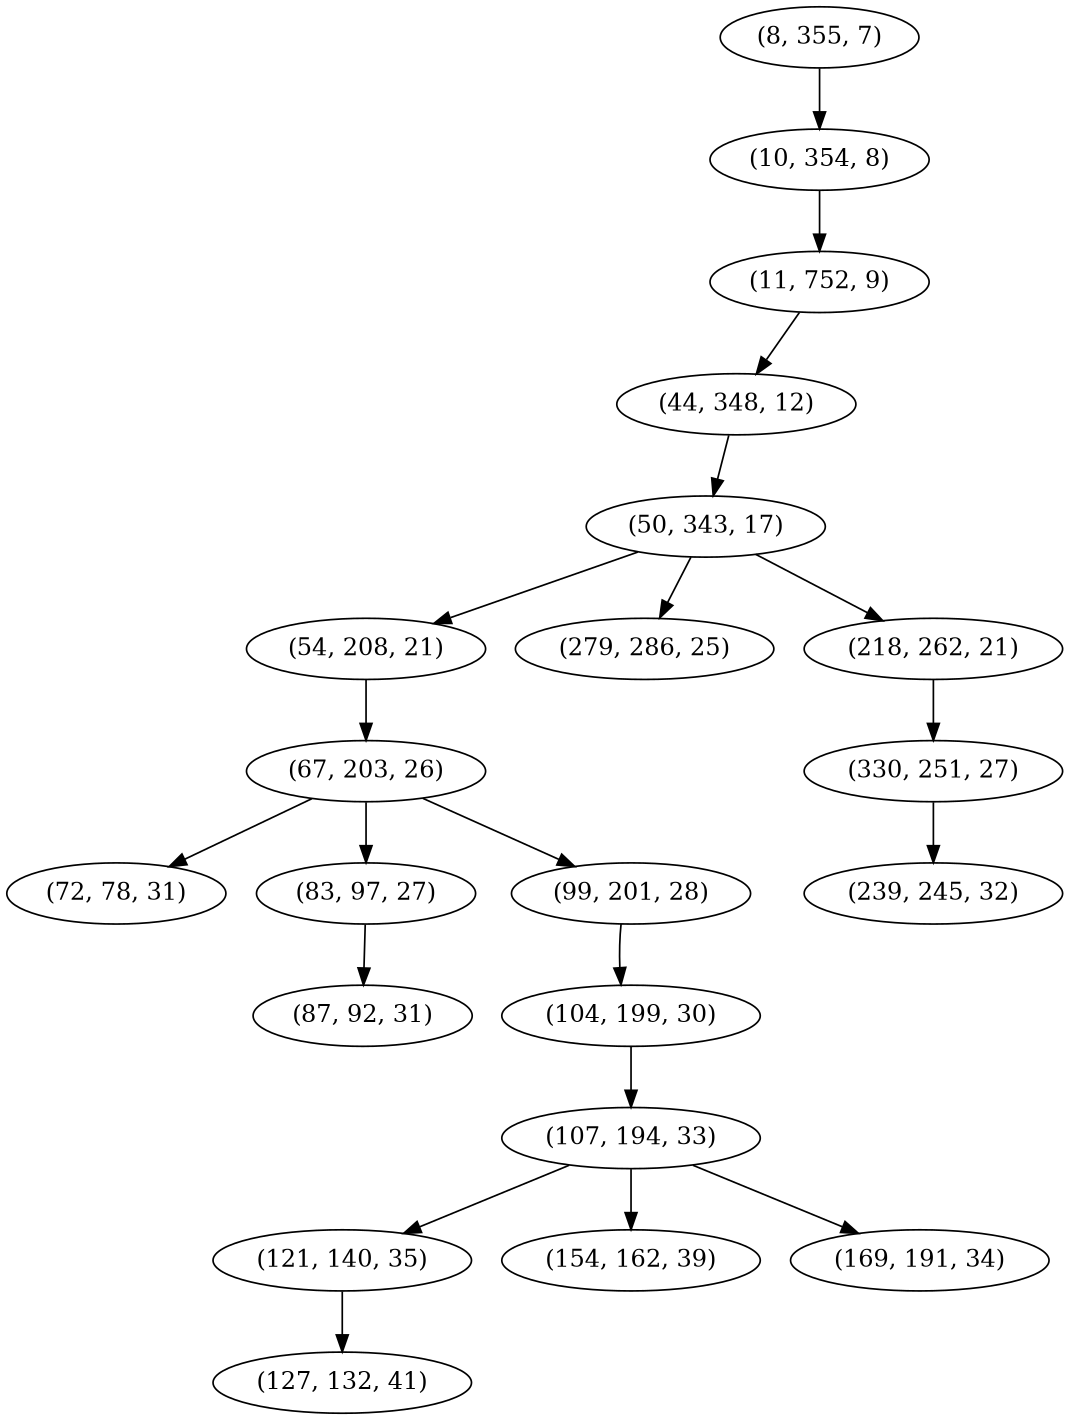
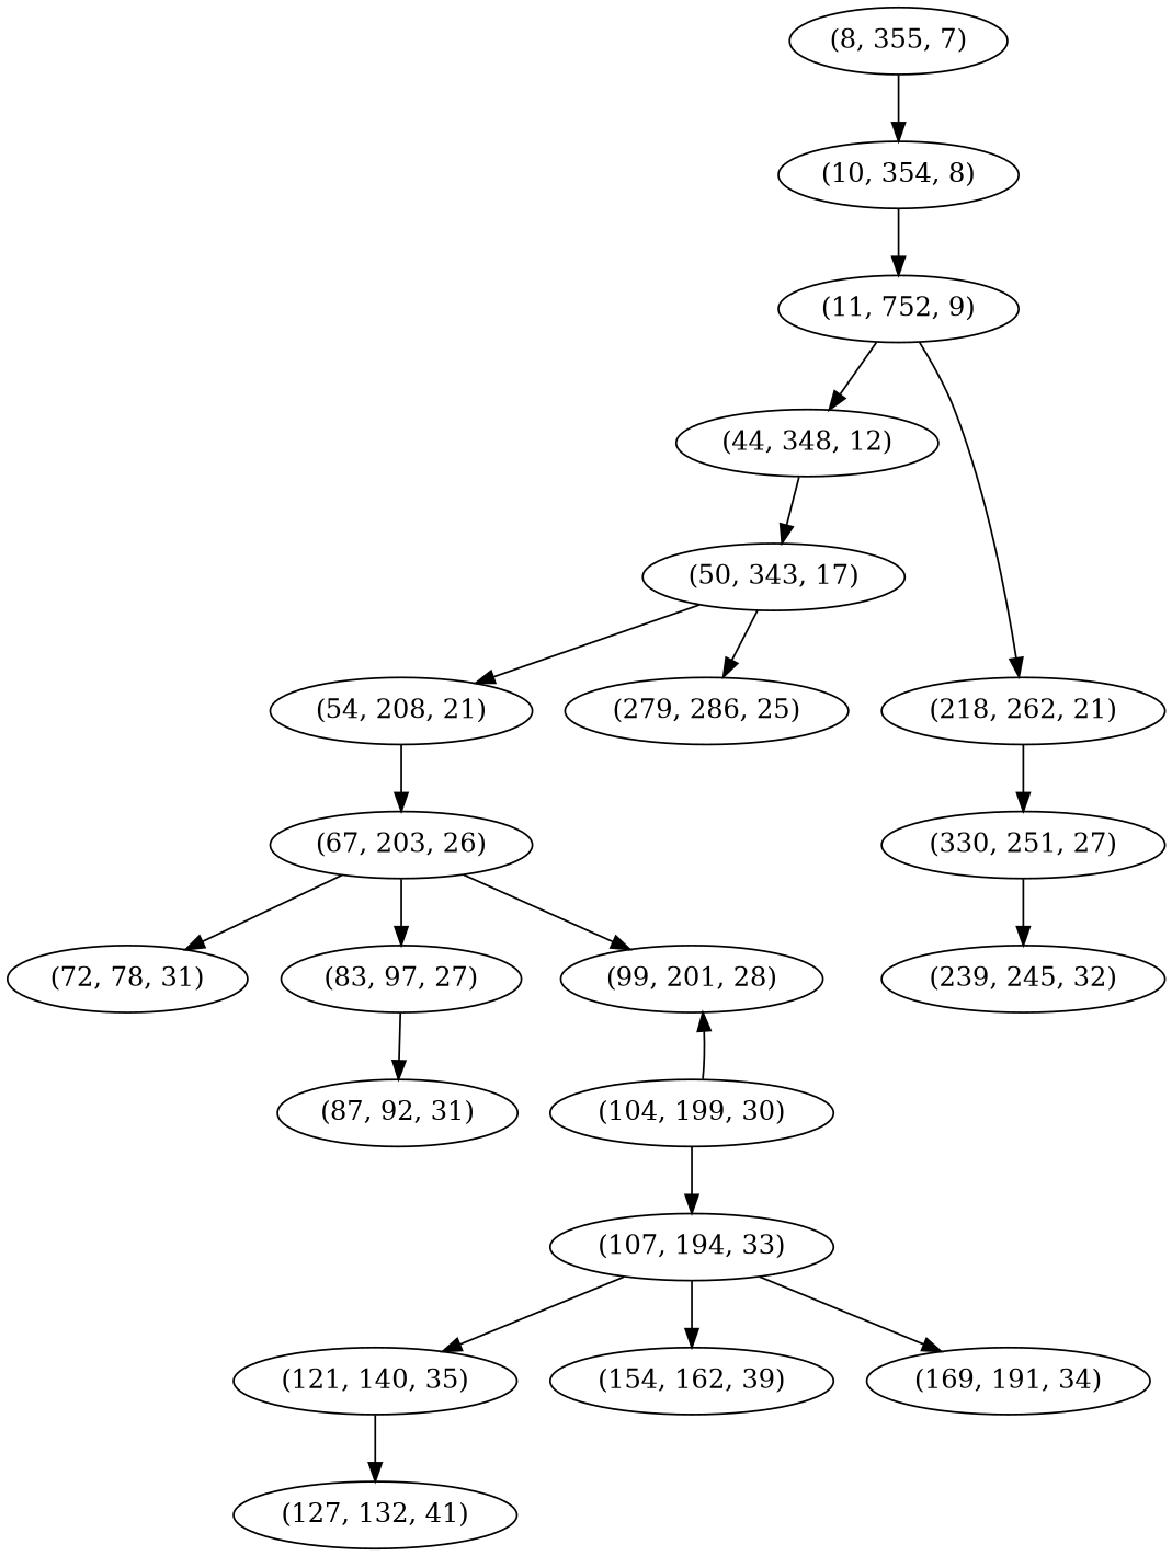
  digraph {
    "(8, 355, 7)"
    "(10, 354, 8)"
    n3 [label="(11, 752, 9)"]
    "(44, 348, 12)"
    "(50, 343, 17)"
    "(54, 208, 21)"
    "(218, 262, 21)"
    n8 [label="(279, 286, 25)"]
    "(67, 203, 26)"
    n10 [label="(330, 251, 27)"]
    "(72, 78, 31)"
    "(83, 97, 27)"
    "(99, 201, 28)"
    "(87, 92, 31)"
    "(104, 199, 30)"
    "(107, 194, 33)"
    "(121, 140, 35)"
    "(154, 162, 39)"
    "(169, 191, 34)"
    "(127, 132, 41)"
    "(239, 245, 32)"
    "(8, 355, 7)" -> "(10, 354, 8)"
    "(10, 354, 8)" -> n3
    n3 -> "(44, 348, 12)"
    "(44, 348, 12)" -> "(50, 343, 17)"
    "(50, 343, 17)" -> "(54, 208, 21)"
-   "(50, 343, 17)" -> "(218, 262, 21)"
+   n3 -> "(218, 262, 21)"
    "(50, 343, 17)" -> n8
    "(54, 208, 21)" -> "(67, 203, 26)"
    "(218, 262, 21)" -> n10
    "(67, 203, 26)" -> "(72, 78, 31)"
    "(67, 203, 26)" -> "(83, 97, 27)"
    "(67, 203, 26)" -> "(99, 201, 28)"
    n10 -> "(239, 245, 32)"
    "(83, 97, 27)" -> "(87, 92, 31)"
-   "(99, 201, 28)" -> "(104, 199, 30)"
+   "(104, 199, 30)" -> "(99, 201, 28)"
    "(104, 199, 30)" -> "(107, 194, 33)"
    "(107, 194, 33)" -> "(121, 140, 35)"
    "(107, 194, 33)" -> "(154, 162, 39)"
    "(107, 194, 33)" -> "(169, 191, 34)"
    "(121, 140, 35)" -> "(127, 132, 41)"
  }
